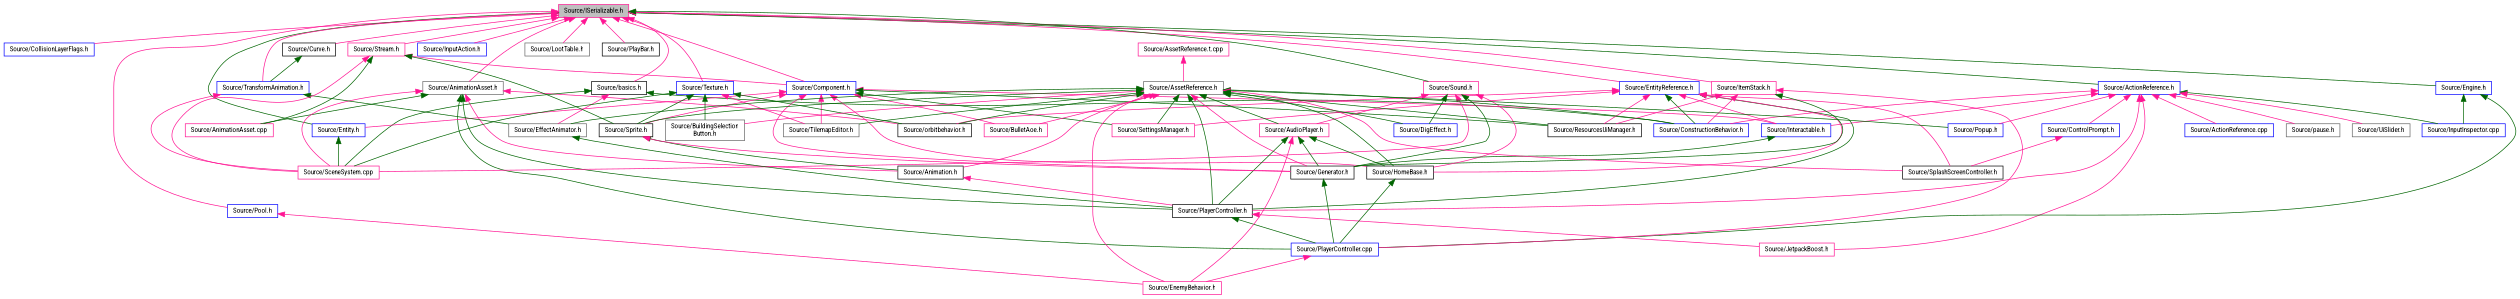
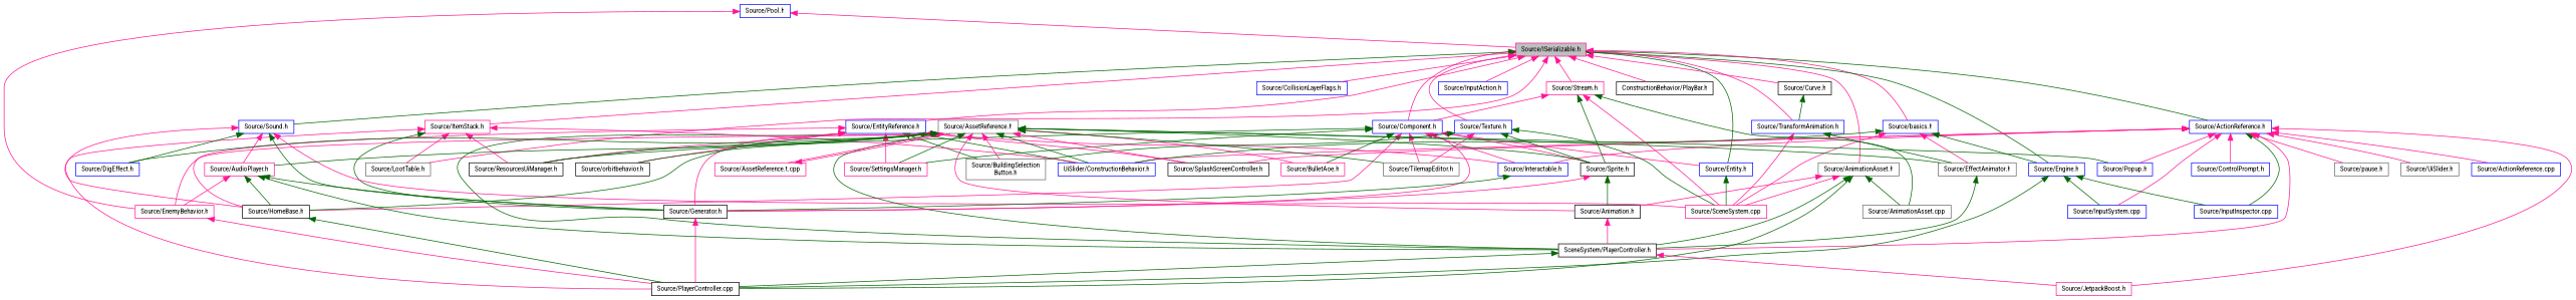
  digraph {
    fontname="Roboto Condensed"
    node [color=blue fillcolor=white fontname="Roboto Condensed" fontsize=10 shape=record style=filled]
    edge [color=deeppink dir=back fontname="Roboto Condensed" fontsize=10 labelfontname=Helvetica labelfontsize=10 style=solid]
    n1 [color=deeppink fillcolor=grey75 fontcolor=black height=0.2 label="Source/ISerializable.h" width=0.4]
    n2 [height=0.2 label="Source/ActionReference.h" width=0.4]
    n3 [color=gray40 height=0.2 label="Source/AnimationAsset.h" width=0.4]
-   n4 [color=black height=0.2 label="Source/basics.h" width=0.4]
+   n4 [height=0.2 label="Source/basics.h" width=0.4]
    n5 [height=0.2 label="Source/Engine.h" width=0.4]
    n6 [height=0.2 label="Source/CollisionLayerFlags.h" width=0.4]
    n7 [height=0.2 label="Source/Component.h" width=0.4]
    n8 [height=0.2 label="Source/Entity.h" width=0.4]
    n9 [color=black height=0.2 label="Source/Curve.h" width=0.4]
    n10 [height=0.2 label="Source/TransformAnimation.h" width=0.4]
    n11 [height=0.2 label="Source/EntityReference.h" width=0.4]
    n12 [height=0.2 label="Source/InputAction.h" width=0.4]
    n13 [color=deeppink height=0.2 label="Source/ItemStack.h" width=0.4]
    n14 [color=gray40 height=0.2 label="Source/LootTable.h" width=0.4]
-   n15 [color=black height=0.2 label="Source/PlayBar.h" width=0.4]
+   n15 [color=black height=0.2 label="ConstructionBehavior/PlayBar.h" width=0.4]
    n16 [height=0.2 label="Source/Pool.h" width=0.4]
-   n17 [color=deeppink height=0.2 label="Source/Sound.h" width=0.4]
+   n17 [height=0.2 label="Source/Sound.h" width=0.4]
    n18 [color=deeppink height=0.2 label="Source/Stream.h" width=0.4]
    n19 [height=0.2 label="Source/Texture.h" width=0.4]
    n20 [height=0.2 label="Source/ActionReference.cpp" width=0.4]
-   n21 [height=0.2 label="Source/ConstructionBehavior.h" width=0.4]
+   n21 [height=0.2 label="UiSlider/ConstructionBehavior.h" width=0.4]
    n22 [height=0.2 label="Source/ControlPrompt.h" width=0.4]
    n23 [height=0.2 label="Source/InputInspector.cpp" width=0.4]
+   n24 [height=0.2 label="Source/InputSystem.cpp" width=0.4]
    n25 [height=0.2 label="Source/Interactable.h" width=0.4]
    n26 [color=deeppink height=0.2 label="Source/JetpackBoost.h" width=0.4]
    n27 [color=gray40 height=0.2 label="Source/pause.h" width=0.4]
-   n28 [color=black height=0.2 label="Source/PlayerController.h" width=0.4]
+   n28 [color=black height=0.2 label="SceneSystem/PlayerController.h" width=0.4]
    n29 [height=0.2 label="Source/Popup.h" width=0.4]
    n30 [color=black height=0.2 label="Source/SplashScreenController.h" width=0.4]
    n31 [color=gray40 height=0.2 label="Source/UiSlider.h" width=0.4]
-   n32 [height=0.2 label="Source/PlayerController.cpp" width=0.4]
+   n32 [color=black height=0.2 label="Source/PlayerController.cpp" width=0.4]
    n33 [color=black height=0.2 label="Source/Animation.h" width=0.4]
-   n34 [color=deeppink height=0.2 label="Source/AnimationAsset.cpp" width=0.4]
+   n34 [color=gray40 height=0.2 label="Source/AnimationAsset.cpp" width=0.4]
    n35 [color=black height=0.2 label="Source/orbitbehavior.h" width=0.4]
    n36 [color=deeppink height=0.2 label="Source/SceneSystem.cpp" width=0.4]
    n37 [color=gray40 height=0.2 label="Source/AssetReference.h" width=0.4]
    n38 [color=black height=0.2 label="Source/Generator.h" width=0.4]
    n39 [color=deeppink height=0.2 label="Source/AssetReference.t.cpp" width=0.4]
    n40 [color=deeppink height=0.2 label="Source/AudioPlayer.h" width=0.4]
    n41 [color=deeppink height=0.2 label="Source/EnemyBehavior.h" width=0.4]
    n42 [color=black height=0.2 label="Source/HomeBase.h" width=0.4]
    n43 [color=gray40 height=0.2 label="Source/BuildingSelection\lButton.h" width=0.4]
    n44 [color=deeppink height=0.2 label="Source/BulletAoe.h" width=0.4]
    n45 [height=0.2 label="Source/DigEffect.h" width=0.4]
    n46 [color=gray40 height=0.2 label="Source/EffectAnimator.h" width=0.4]
    n47 [color=black height=0.2 label="Source/ResourcesUiManager.h" width=0.4]
    n48 [color=deeppink height=0.2 label="Source/SettingsManager.h" width=0.4]
    n49 [color=black height=0.2 label="Source/Sprite.h" width=0.4]
    n50 [color=gray40 height=0.2 label="Source/TilemapEditor.h" width=0.4]
    n1 -> n2 [color=darkgreen]
    n1 -> n3
    n1 -> n4
    n1 -> n5 [color=darkgreen]
    n1 -> n6
    n1 -> n7
    n1 -> n8 [color=darkgreen]
    n1 -> n9
    n1 -> n10
    n1 -> n11
    n1 -> n12
    n1 -> n13
    n1 -> n14
    n1 -> n15
-   n1 -> n16
+   n16 -> n1
    n1 -> n17 [color=darkgreen]
    n1 -> n18
    n1 -> n19
    n2 -> n20
    n2 -> n21
    n2 -> n22
    n2 -> n23 [color=darkgreen]
+   n2 -> n24
    n2 -> n25
    n2 -> n26
    n2 -> n27
    n2 -> n28
    n2 -> n29
-   n22 -> n30
+   n2 -> n30
    n2 -> n31
    n3 -> n28 [color=darkgreen]
    n3 -> n32 [color=darkgreen]
    n3 -> n33
    n3 -> n34 [color=darkgreen]
-   n3 -> n35
    n3 -> n36
+   n4 -> n5 [color=darkgreen]
    n4 -> n21 [color=darkgreen]
-   n4 -> n36 [color=darkgreen]
+   n4 -> n36
    n4 -> n46
    n5 -> n23 [color=darkgreen]
+   n5 -> n24 [color=darkgreen]
    n5 -> n32 [color=darkgreen]
    n7 -> n8
    n7 -> n25
    n7 -> n38
    n7 -> n42
-   n7 -> n44
+   n7 -> n44 [color=darkgreen]
    n7 -> n47 [color=darkgreen]
    n7 -> n48 [color=darkgreen]
    n7 -> n49
    n7 -> n50
    n8 -> n36 [color=darkgreen]
    n9 -> n10 [color=darkgreen]
    n10 -> n36
    n10 -> n46 [color=darkgreen]
    n11 -> n21 [color=darkgreen]
    n11 -> n25
    n11 -> n28 [color=darkgreen]
    n11 -> n30
    n11 -> n35
    n11 -> n42
+   n11 -> n43 [color=darkgreen]
    n11 -> n47
    n11 -> n48
+   n13 -> n14
    n13 -> n21
    n13 -> n32
    n13 -> n38 [color=darkgreen]
    n13 -> n47
    n16 -> n41
    n17 -> n36
    n17 -> n38 [color=darkgreen]
    n17 -> n40
    n17 -> n42
    n17 -> n45 [color=darkgreen]
    n18 -> n7
    n18 -> n34 [color=darkgreen]
    n18 -> n36
    n18 -> n49 [color=darkgreen]
-   n19 -> n35 [color=darkgreen]
    n19 -> n36 [color=darkgreen]
    n19 -> n43 [color=darkgreen]
    n19 -> n49 [color=darkgreen]
    n19 -> n50
    n25 -> n38 [color=darkgreen]
    n28 -> n26
    n28 -> n32 [color=darkgreen]
    n33 -> n28
    n37 -> n21 [color=darkgreen]
    n37 -> n28 [color=darkgreen]
    n37 -> n29 [color=darkgreen]
    n37 -> n30
    n37 -> n33
    n37 -> n35 [color=darkgreen]
    n37 -> n38
+   n37 -> n39
    n37 -> n40 [color=darkgreen]
    n37 -> n41
    n37 -> n42 [color=darkgreen]
    n37 -> n43
    n37 -> n44
    n37 -> n45 [color=darkgreen]
    n37 -> n46 [color=darkgreen]
    n37 -> n47 [color=darkgreen]
    n37 -> n48 [color=darkgreen]
    n37 -> n49 [color=darkgreen]
    n37 -> n50 [color=darkgreen]
-   n38 -> n32 [color=darkgreen]
+   n38 -> n32
    n39 -> n37
    n40 -> n28 [color=darkgreen]
    n40 -> n38 [color=darkgreen]
    n40 -> n41
    n40 -> n42 [color=darkgreen]
-   n32 -> n41
+   n41 -> n32
    n42 -> n32 [color=darkgreen]
    n46 -> n28 [color=darkgreen]
    n49 -> n33 [color=darkgreen]
    n49 -> n38
  }
